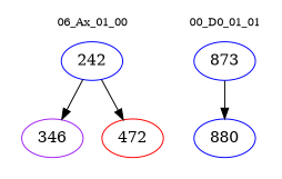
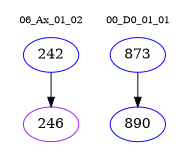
  digraph {
    node [color=blue]
    edge [color=black]
    n1 [label=242]
-   n2 [color=purple label=346]
-   n3 [color=red label=472]
+   n2 [color=purple label=246]
    n4 [label=873]
-   n5 [label=880]
+   n5 [label=890]
    subgraph cluster_1 {
      color=white
      fontsize=10
-     label="06_Ax_01_00"
+     label="06_Ax_01_02"
      n1
      n2
-     n3
    }
    subgraph cluster_2 {
      color=white
      fontsize=10
      label="00_D0_01_01"
      n4
      n5
    }
    n1 -> n2
-   n1 -> n3
    n4 -> n5
  }
